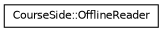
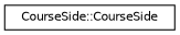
  digraph {
    rankdir=LR
-   n1 [color=black fillcolor=white fontname=Helvetica fontsize=10 height=0.2 label="CourseSide::OfflineReader" shape=record style=filled width=0.4]
+   n1 [color=black fillcolor=white fontname=Helvetica fontsize=10 height=0.2 label="CourseSide::CourseSide" shape=record style=filled width=0.4]
  }
